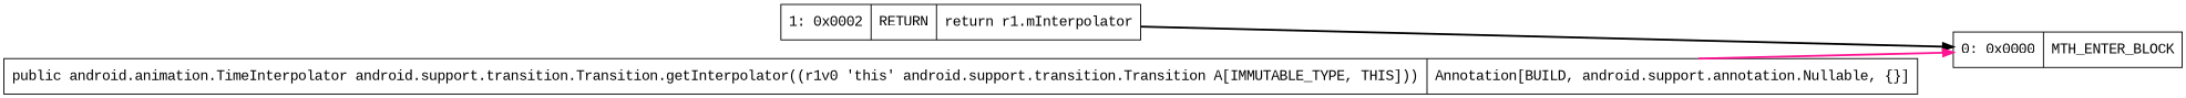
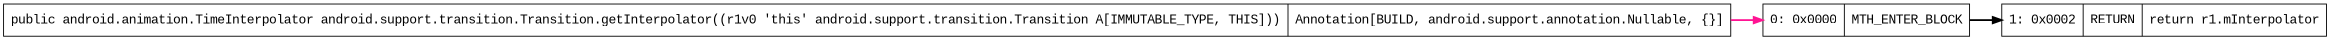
  digraph {
    rankdir=LR
    fontname="Liberation Mono"
    node [shape=record fontname="Liberation Mono"]
    edge [style=bold fontname="Liberation Mono"]
    n1 [label="{0\:\ 0x0000|MTH_ENTER_BLOCK\l}"]
    n2 [label="{1\:\ 0x0002|RETURN\l|return r1.mInterpolator\l}"]
    n3 [label="{public android.animation.TimeInterpolator android.support.transition.Transition.getInterpolator((r1v0 'this' android.support.transition.Transition A[IMMUTABLE_TYPE, THIS]))  | Annotation[BUILD, android.support.annotation.Nullable, \{\}]\l}"]
-   n2 -> n1 [color=black]
+   n1 -> n2 [color=black]
    n3 -> n1 [color=deeppink]
  }
